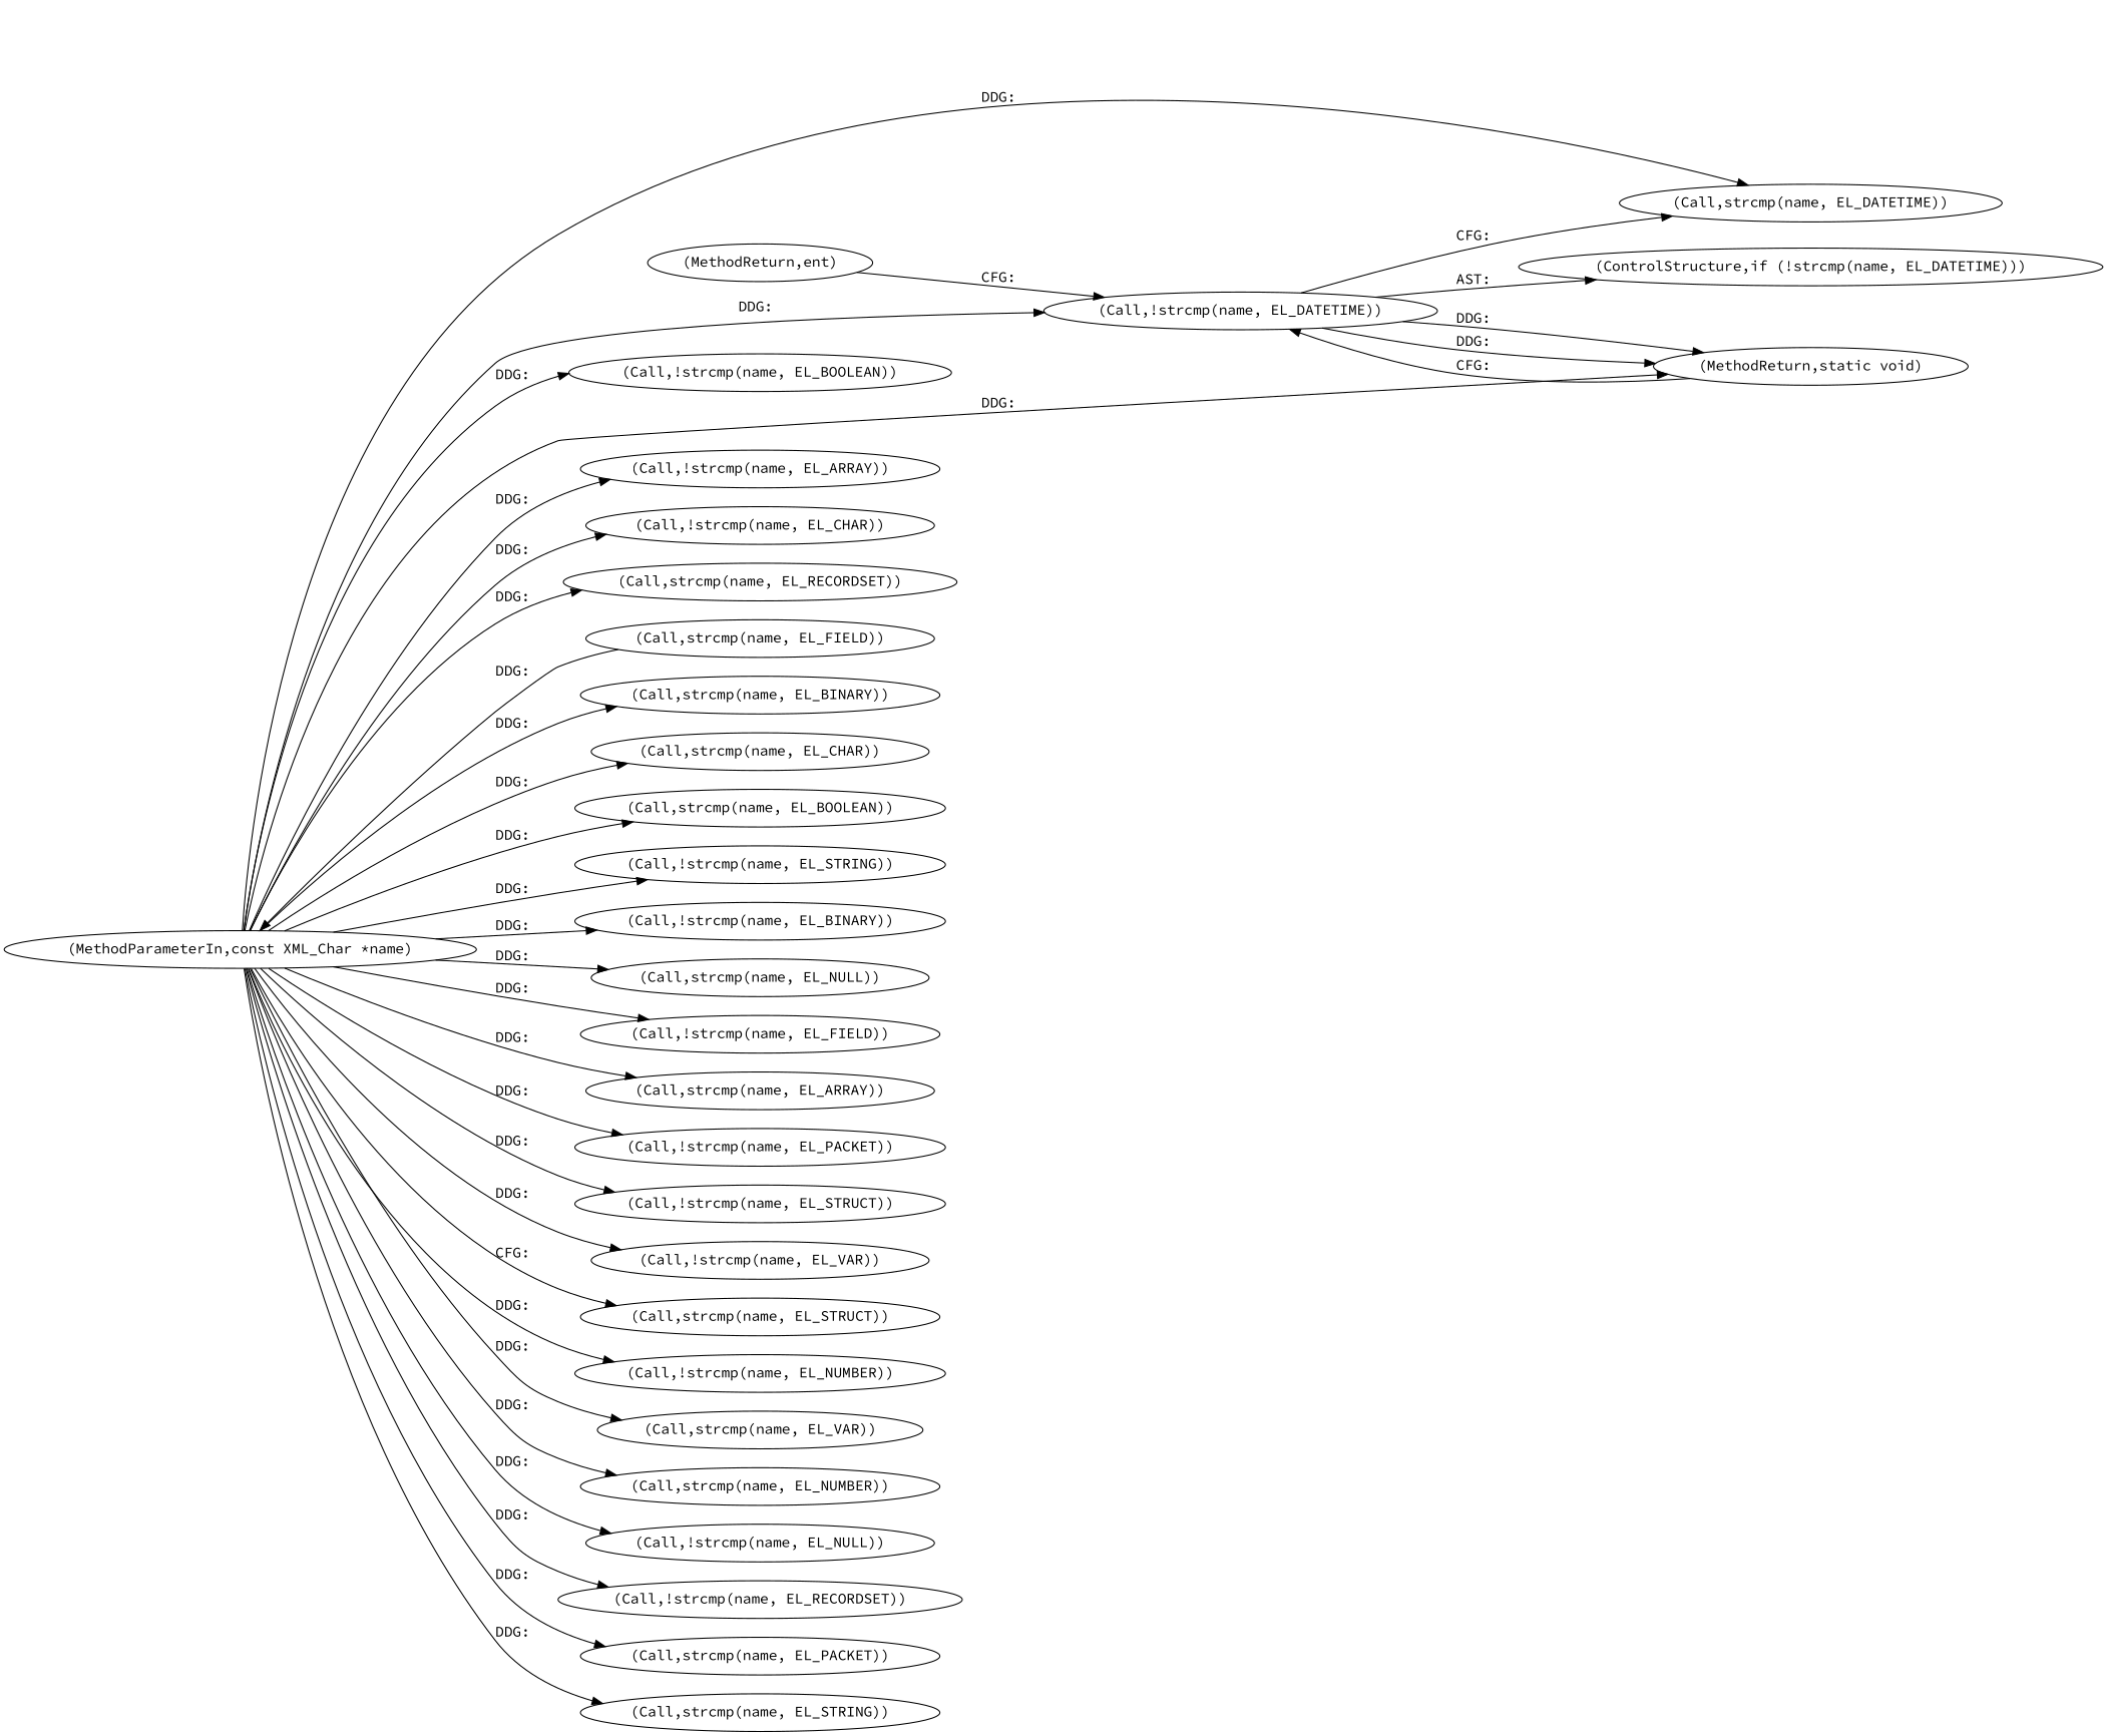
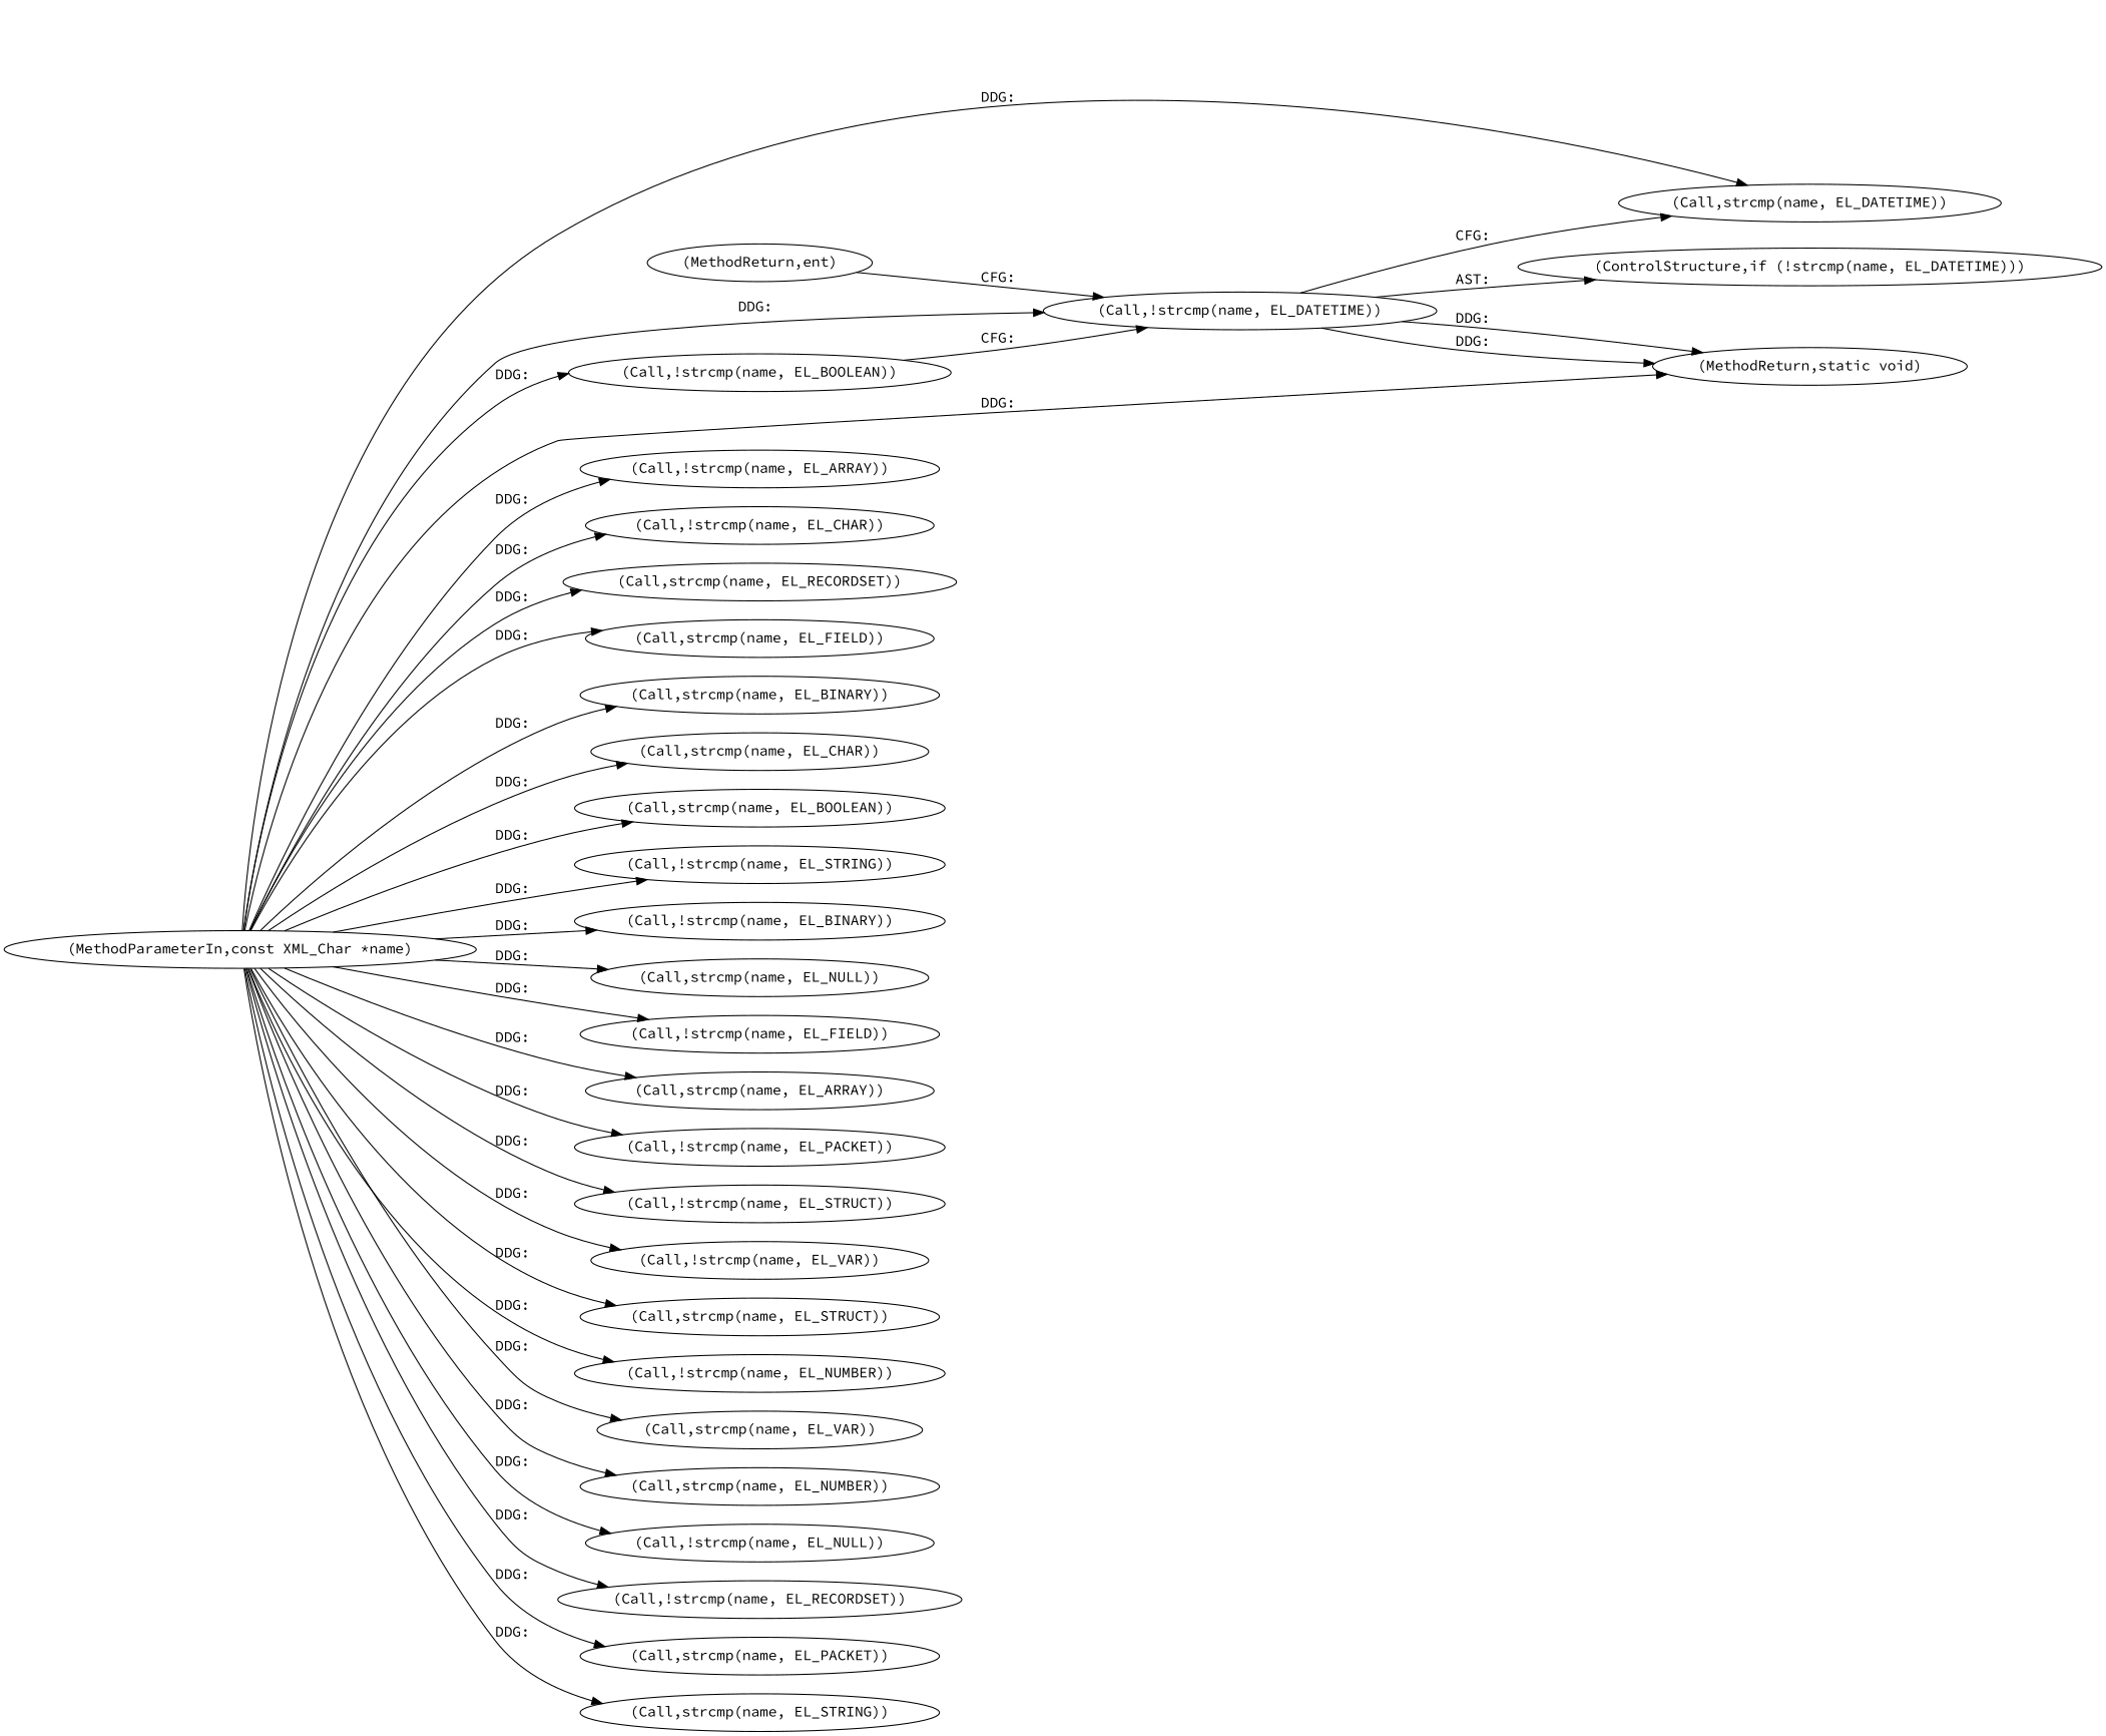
  digraph {
    fontname="Source Code Pro"
    rankdir=LR
    node [fontname="Source Code Pro"]
    edge [fontname="Source Code Pro"]
    n1 [label="(Call,!strcmp(name, EL_DATETIME))"]
    n2 [label="(MethodReturn,static void)"]
    n3 [label="(ControlStructure,if (!strcmp(name, EL_DATETIME)))"]
    n4 [label="(Call,strcmp(name, EL_DATETIME))"]
    n5 [label="(MethodParameterIn,const XML_Char *name)"]
    n6 [label="(Call,!strcmp(name, EL_ARRAY))"]
    n7 [label="(Call,!strcmp(name, EL_BOOLEAN))"]
    n8 [label="(Call,!strcmp(name, EL_CHAR))"]
    n9 [label="(Call,strcmp(name, EL_RECORDSET))"]
    n10 [label="(Call,strcmp(name, EL_FIELD))"]
    n11 [label="(Call,strcmp(name, EL_BINARY))"]
    n12 [label="(Call,strcmp(name, EL_CHAR))"]
    n13 [label="(Call,strcmp(name, EL_BOOLEAN))"]
    n14 [label="(Call,!strcmp(name, EL_STRING))"]
    n15 [label="(Call,!strcmp(name, EL_BINARY))"]
    n16 [label="(Call,strcmp(name, EL_NULL))"]
    n17 [label="(Call,!strcmp(name, EL_FIELD))"]
    n18 [label="(Call,strcmp(name, EL_ARRAY))"]
    n19 [label="(Call,!strcmp(name, EL_PACKET))"]
    n20 [label="(Call,!strcmp(name, EL_STRUCT))"]
    n21 [label="(Call,!strcmp(name, EL_VAR))"]
    n22 [label="(Call,strcmp(name, EL_STRUCT))"]
    n23 [label="(Call,!strcmp(name, EL_NUMBER))"]
    n24 [label="(Call,strcmp(name, EL_VAR))"]
    n25 [label="(Call,strcmp(name, EL_NUMBER))"]
    n26 [label="(Call,!strcmp(name, EL_NULL))"]
    n27 [label="(Call,!strcmp(name, EL_RECORDSET))"]
    n28 [label="(Call,strcmp(name, EL_PACKET))"]
    n29 [label="(Call,strcmp(name, EL_STRING))"]
    n30 [label="(MethodReturn,ent)"]
    n1 -> n2 [label="DDG: "]
    n1 -> n2 [label="DDG: "]
    n1 -> n3 [label="AST: "]
    n1 -> n4 [label="CFG: "]
-   n2 -> n1 [label="CFG: "]
+   n7 -> n1 [label="CFG: "]
    n5 -> n1 [label="DDG: "]
    n5 -> n2 [label="DDG: "]
    n5 -> n4 [label="DDG: "]
    n5 -> n6 [label="DDG: "]
    n5 -> n7 [label="DDG: "]
    n5 -> n8 [label="DDG: "]
    n5 -> n9 [label="DDG: "]
-   n10 -> n5 [label="DDG: "]
+   n5 -> n10 [label="DDG: "]
    n5 -> n11 [label="DDG: "]
    n5 -> n12 [label="DDG: "]
    n5 -> n13 [label="DDG: "]
    n5 -> n14 [label="DDG: "]
    n5 -> n15 [label="DDG: "]
    n5 -> n16 [label="DDG: "]
    n5 -> n17 [label="DDG: "]
    n5 -> n18 [label="DDG: "]
    n5 -> n19 [label="DDG: "]
    n5 -> n20 [label="DDG: "]
    n5 -> n21 [label="DDG: "]
-   n5 -> n22 [label="CFG: "]
+   n5 -> n22 [label="DDG: "]
    n5 -> n23 [label="DDG: "]
    n5 -> n24 [label="DDG: "]
    n5 -> n25 [label="DDG: "]
    n5 -> n26 [label="DDG: "]
    n5 -> n27 [label="DDG: "]
    n5 -> n28 [label="DDG: "]
    n5 -> n29 [label="DDG: "]
    n30 -> n1 [label="CFG: "]
  }
